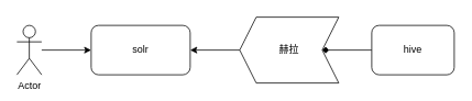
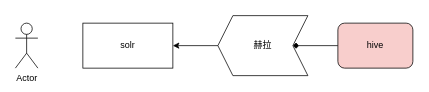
  <mxCell id="0" />
  <mxCell id="1" parent="0" />
- <mxCell id="2" value="solr" style="rounded=1;whiteSpace=wrap;html=1;" vertex="1" parent="1"><mxGeometry x="110" y="30" width="120" height="60" as="geometry" /></mxCell>
- <mxCell id="3" value="" style="edgeStyle=orthogonalEdgeStyle;rounded=0;orthogonalLoop=1;jettySize=auto;html=1;entryX=0;entryY=0.5;entryDx=0;entryDy=0;" edge="1" parent="1" source="4" target="2"><mxGeometry relative="1" as="geometry"><mxPoint x="50" y="70" as="targetPoint" /></mxGeometry></mxCell>
+ <mxCell id="2" value="solr" style="whiteSpace=wrap;html=1;rounded=0;" vertex="1" parent="1"><mxGeometry x="110" y="30" width="120" height="60" as="geometry" /></mxCell>
  <mxCell id="4" value="Actor" style="shape=umlActor;verticalLabelPosition=bottom;labelBackgroundColor=#ffffff;verticalAlign=top;html=1;outlineConnect=0;" vertex="1" parent="1"><mxGeometry x="20" y="30" width="30" height="60" as="geometry" /></mxCell>
  <mxCell id="5" value="" style="edgeStyle=orthogonalEdgeStyle;rounded=0;orthogonalLoop=1;jettySize=auto;html=1;entryX=0;entryY=0.5;entryDx=0;entryDy=0;endArrow=diamond;" edge="1" parent="1" source="6" target="8"><mxGeometry relative="1" as="geometry"><mxPoint x="440" y="60" as="targetPoint" /></mxGeometry></mxCell>
- <mxCell id="6" value="hive" style="rounded=1;whiteSpace=wrap;html=1;" vertex="1" parent="1"><mxGeometry x="450" y="30" width="100" height="60" as="geometry" /></mxCell>
+ <mxCell id="6" value="hive" style="rounded=1;whiteSpace=wrap;html=1;fillColor=#f8cecc;" vertex="1" parent="1"><mxGeometry x="450" y="30" width="100" height="60" as="geometry" /></mxCell>
  <mxCell id="7" value="" style="edgeStyle=orthogonalEdgeStyle;rounded=0;orthogonalLoop=1;jettySize=auto;html=1;" edge="1" parent="1" source="8" target="2"><mxGeometry relative="1" as="geometry" /></mxCell>
  <mxCell id="8" value="赫拉" style="shape=step;perimeter=stepPerimeter;whiteSpace=wrap;html=1;fixedSize=1;rotation=0;direction=west;fontColor=#000000;" vertex="1" parent="1"><mxGeometry x="290" y="20" width="120" height="80" as="geometry" /></mxCell>
